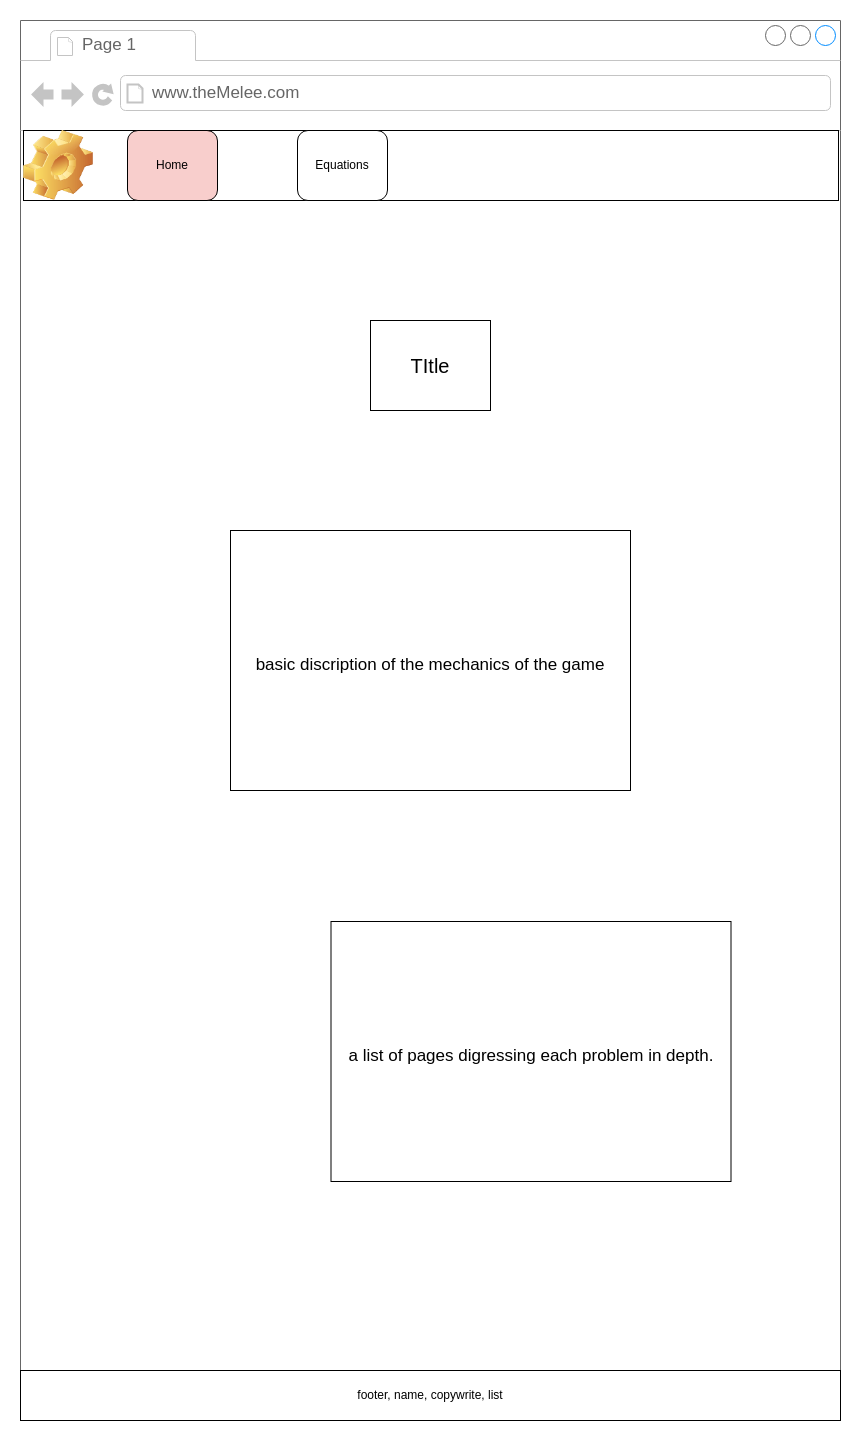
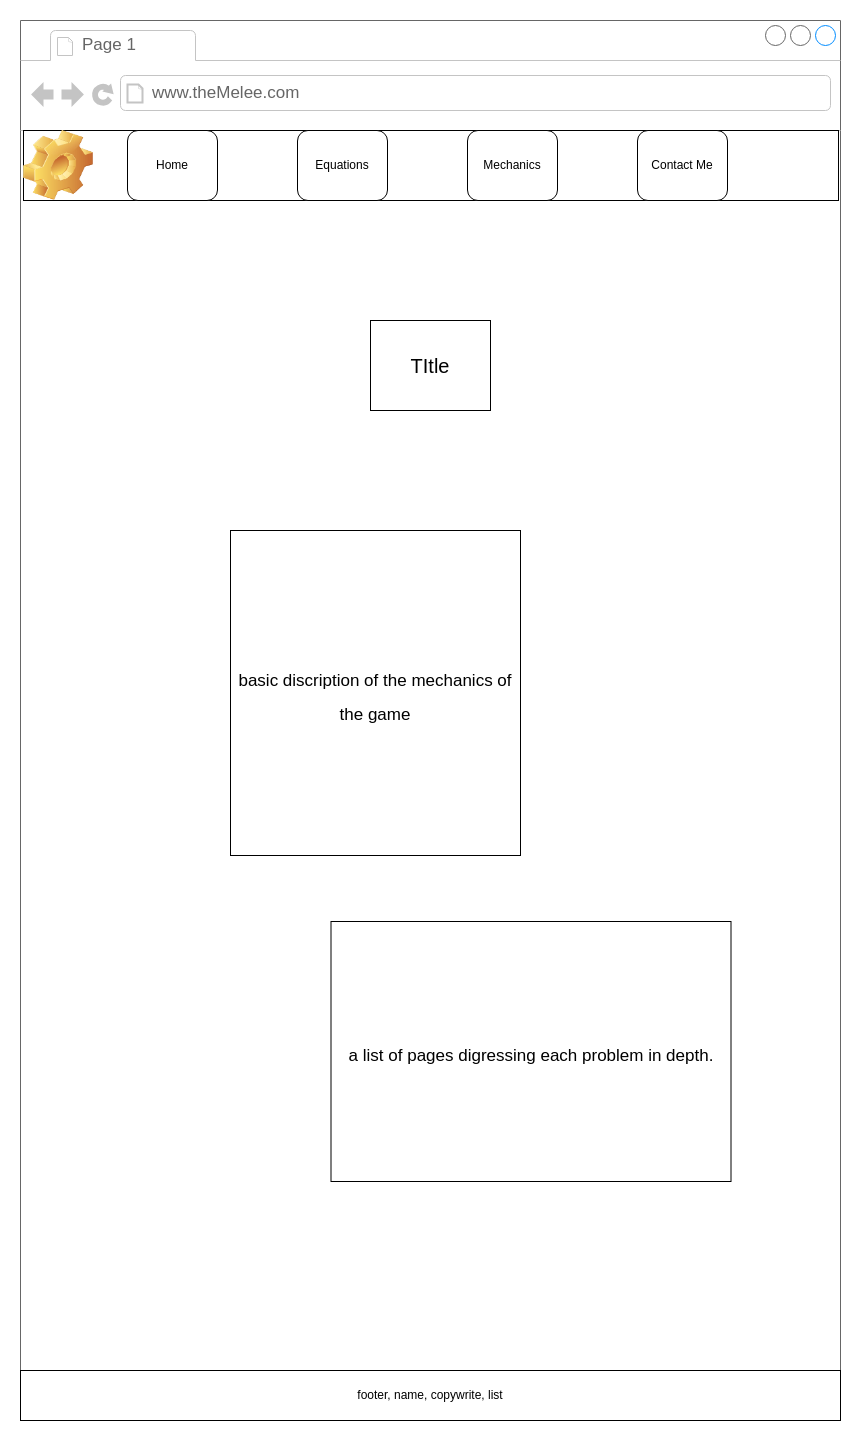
  <mxCell id="0" />
  <mxCell id="1" parent="0" />
  <mxCell id="2" value="" style="strokeWidth=1;shadow=0;dashed=0;align=center;html=1;shape=mxgraph.mockup.containers.browserWindow;rSize=0;strokeColor=#666666;strokeColor2=#008cff;strokeColor3=#c4c4c4;mainText=,;recursiveResize=0;movable=0;" parent="1" vertex="1"><mxGeometry x="20" y="20" width="820" height="1400" as="geometry" /></mxCell>
  <mxCell id="3" value="Page 1" style="strokeWidth=1;shadow=0;dashed=0;align=center;html=1;shape=mxgraph.mockup.containers.anchor;fontSize=17;fontColor=#666666;align=left;" parent="2" vertex="1"><mxGeometry x="60" y="12" width="110" height="26" as="geometry" /></mxCell>
  <mxCell id="4" value="www.theMelee.com" style="strokeWidth=1;shadow=0;dashed=0;align=center;html=1;shape=mxgraph.mockup.containers.anchor;rSize=0;fontSize=17;fontColor=#666666;align=left;" parent="2" vertex="1"><mxGeometry x="130" y="60" width="250" height="26" as="geometry" /></mxCell>
  <mxCell id="5" value="" style="rounded=0;whiteSpace=wrap;html=1;" parent="2" vertex="1"><mxGeometry x="3" y="110" width="815" height="70" as="geometry" /></mxCell>
  <mxCell id="6" value="" style="shape=image;html=1;verticalLabelPosition=bottom;verticalAlign=top;imageAspect=0;image=img/clipart/Gear_128x128.png" parent="2" vertex="1"><mxGeometry x="3" y="110" width="70" height="70" as="geometry" /></mxCell>
- <mxCell id="7" value="&lt;div&gt;Home&lt;/div&gt;" style="rounded=1;whiteSpace=wrap;html=1;fillColor=#f8cecc;" parent="1" vertex="1"><mxGeometry x="127" y="130" width="90" height="70" as="geometry" /></mxCell>
+ <mxCell id="7" value="&lt;div&gt;Home&lt;/div&gt;" style="rounded=1;whiteSpace=wrap;html=1;" parent="1" vertex="1"><mxGeometry x="127" y="130" width="90" height="70" as="geometry" /></mxCell>
  <mxCell id="8" value="Equations" style="rounded=1;whiteSpace=wrap;html=1;" parent="1" vertex="1"><mxGeometry x="297" y="130" width="90" height="70" as="geometry" /></mxCell>
- <mxCell id="11" value="&lt;font style=&quot;font-size: 17px;&quot;&gt;basic discription of the mechanics of the game&lt;/font&gt;" style="rounded=0;whiteSpace=wrap;html=1;fontSize=28;fillColor=none;" vertex="1" parent="1"><mxGeometry x="230" y="530" width="400" height="260" as="geometry" /></mxCell>
+ <mxCell id="9" value="Mechanics" style="rounded=1;whiteSpace=wrap;html=1;" parent="1" vertex="1"><mxGeometry x="467" y="130" width="90" height="70" as="geometry" /></mxCell>
+ <mxCell id="10" value="&lt;div&gt;Contact Me&lt;/div&gt;" style="rounded=1;whiteSpace=wrap;html=1;" parent="1" vertex="1"><mxGeometry x="637" y="130" width="90" height="70" as="geometry" /></mxCell>
+ <mxCell id="11" value="&lt;font style=&quot;font-size: 17px;&quot;&gt;basic discription of the mechanics of the game&lt;/font&gt;" style="rounded=0;whiteSpace=wrap;html=1;fontSize=28;fillColor=none;" vertex="1" parent="1"><mxGeometry x="230" y="530" width="290" height="325" as="geometry" /></mxCell>
  <mxCell id="12" value="&lt;font style=&quot;font-size: 20px;&quot;&gt;TItle&lt;/font&gt;" style="rounded=0;whiteSpace=wrap;html=1;" vertex="1" parent="1"><mxGeometry x="370" y="320" width="120" height="90" as="geometry" /></mxCell>
  <mxCell id="13" value="&lt;font style=&quot;font-size: 17px;&quot;&gt;a list of pages digressing each problem in depth.&lt;/font&gt;" style="rounded=0;whiteSpace=wrap;html=1;fontSize=28;fillColor=none;" vertex="1" parent="1"><mxGeometry x="330.5" y="921" width="400" height="260" as="geometry" /></mxCell>
  <mxCell id="14" value="&lt;div&gt;footer, name, copywrite, list&lt;/div&gt;" style="rounded=0;whiteSpace=wrap;html=1;" vertex="1" parent="1"><mxGeometry x="20" y="1370" width="820" height="50" as="geometry" /></mxCell>
